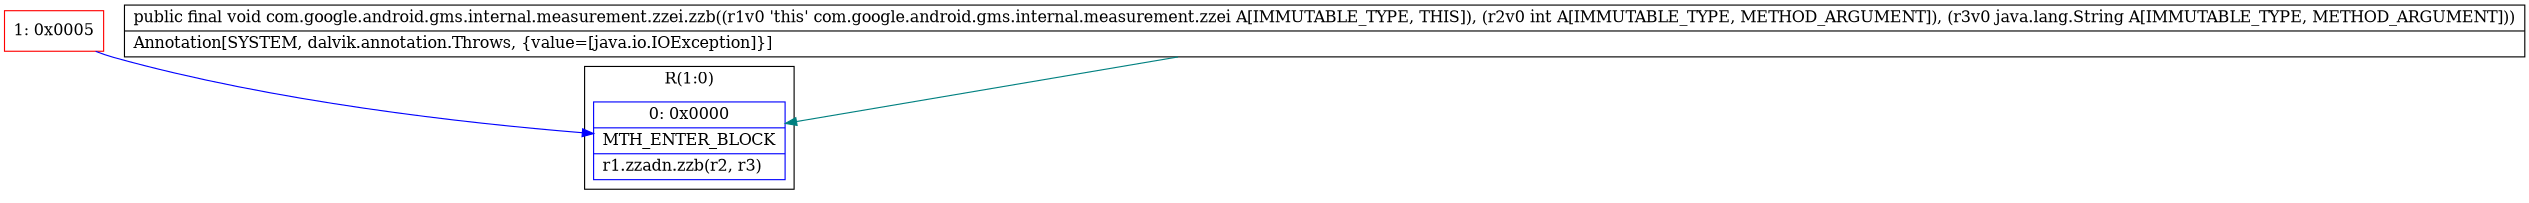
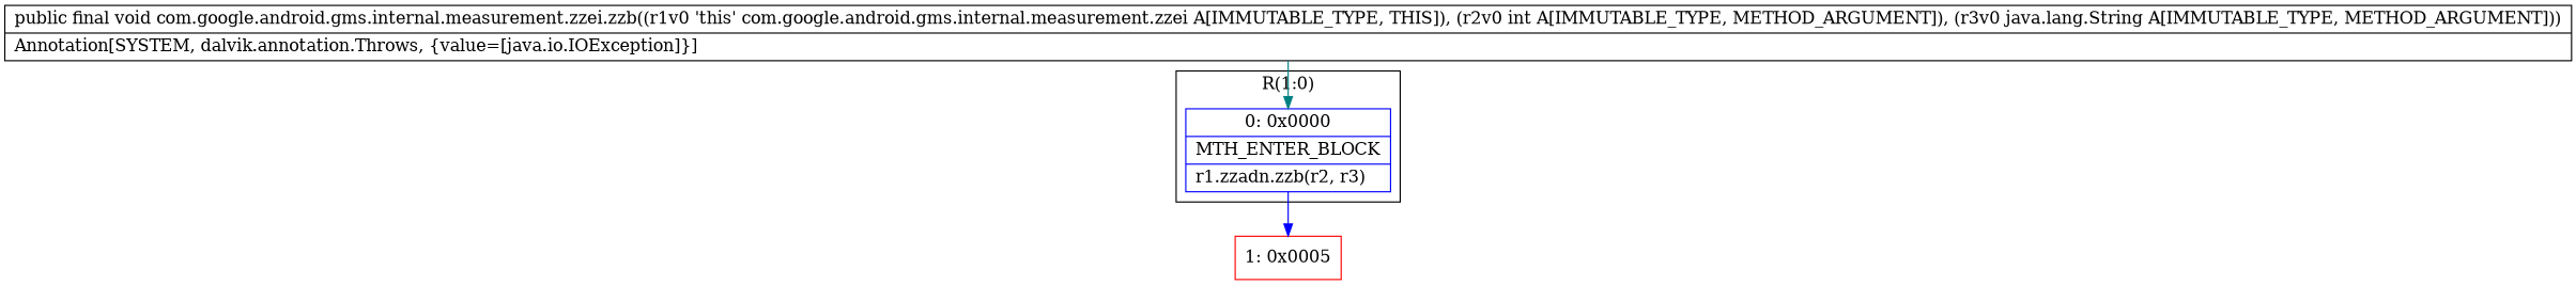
  digraph {
    node [shape=record]
    n1 [color=blue label="{0\:\ 0x0000|MTH_ENTER_BLOCK\l|r1.zzadn.zzb(r2, r3)\l}"]
    n2 [color=red label="{1\:\ 0x0005}"]
    n3 [label="{public final void com.google.android.gms.internal.measurement.zzei.zzb((r1v0 'this' com.google.android.gms.internal.measurement.zzei A[IMMUTABLE_TYPE, THIS]), (r2v0 int A[IMMUTABLE_TYPE, METHOD_ARGUMENT]), (r3v0 java.lang.String A[IMMUTABLE_TYPE, METHOD_ARGUMENT]))  | Annotation[SYSTEM, dalvik.annotation.Throws, \{value=[java.io.IOException]\}]\l}"]
    subgraph cluster_1 {
      label="R(1:0)"
      n1
    }
-   n2 -> n1 [color=blue]
+   n1 -> n2 [color=blue]
    n3 -> n1 [color=teal]
  }
